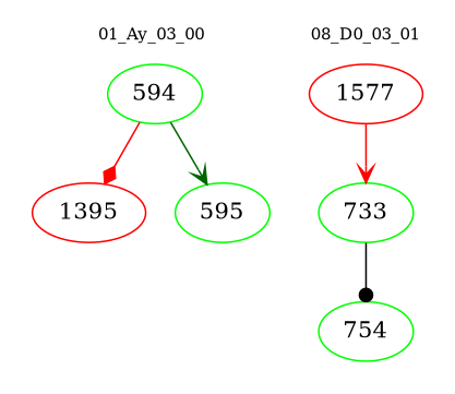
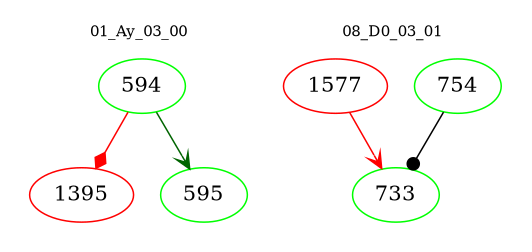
  digraph {
    node [color=green]
    edge [arrowhead=vee color=red]
    n1 [label=594]
    n2 [color=red label=1395]
    n3 [label=595]
    n4 [label=733]
    n5 [label=754]
    n6 [color=red label=1577]
    subgraph cluster_1 {
      color=white
      fontsize=10
      label="01_Ay_03_00"
      n1
      n2
      n3
    }
    subgraph cluster_2 {
      color=white
      fontsize=10
      label="08_D0_03_01"
      n4
      n5
      n6
    }
    n1 -> n2 [arrowhead=diamond]
    n1 -> n3 [color=darkgreen]
-   n4 -> n5 [arrowhead=dot color=black]
+   n5 -> n4 [arrowhead=dot color=black]
    n6 -> n4
  }
